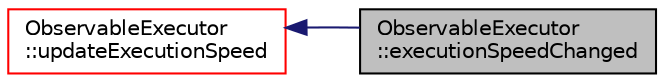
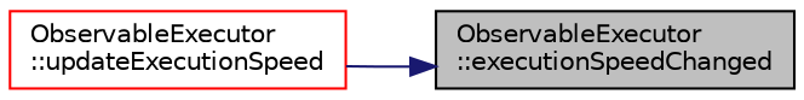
  digraph {
    rankdir=RL
    node [fontname=Helvetica fontsize=10 shape=record style=filled]
    n1 [color=black fillcolor=grey75 fontcolor=black height=0.2 label="ObservableExecutor\l::executionSpeedChanged" width=0.4]
    n2 [color=red fillcolor=white height=0.2 label="ObservableExecutor\l::updateExecutionSpeed" width=0.4]
-   n2 -> n1 [color=midnightblue dir=back fontname=Helvetica fontsize=10 labelfontname=Helvetica labelfontsize=10 style=solid]
+   n1 -> n2 [color=midnightblue dir=back fontname=Helvetica fontsize=10 labelfontname=Helvetica labelfontsize=10 style=solid]
  }
